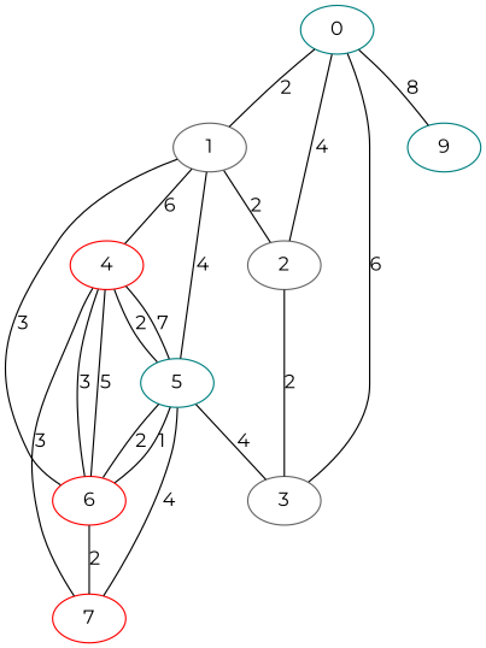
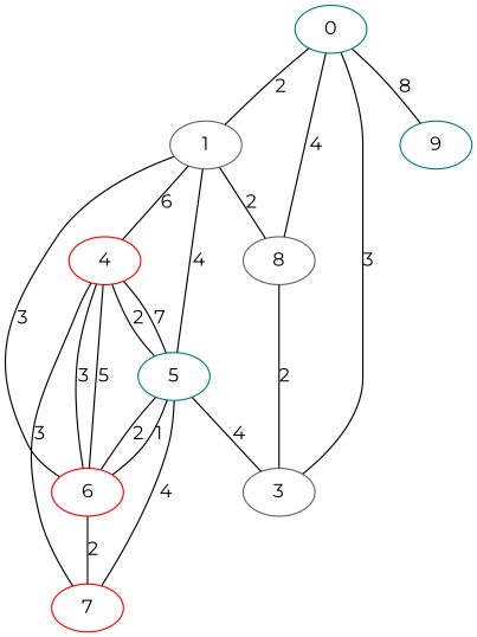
  graph {
    fontname=Montserrat
    node [color=gray40 fontname=Montserrat weight=1]
    edge [fontname=Montserrat]
    1
    0 [color=teal]
-   2
+   2 [label=8]
    3
    n5 [color=teal label=9 weight=4]
    4 [color=red]
    5 [color=teal]
    6 [color=red]
    7 [color=red]
    1 -- 2 [label=2]
    1 -- 4 [label=6]
    1 -- 5 [label=4]
    1 -- 6 [label=3]
    0 -- 1 [label=2]
    0 -- 2 [label=4]
-   0 -- 3 [label=6]
+   0 -- 3 [label=3]
    0 -- n5 [label=8]
    2 -- 3 [label=2]
    4 -- 5 [label=7]
    4 -- 5 [label=2]
    4 -- 6 [label=5]
    4 -- 6 [label=3]
    4 -- 7 [label=3]
    5 -- 3 [label=4]
    5 -- 6 [label=2]
    5 -- 6 [label=1]
    5 -- 7 [label=4]
    6 -- 7 [label=2]
  }
